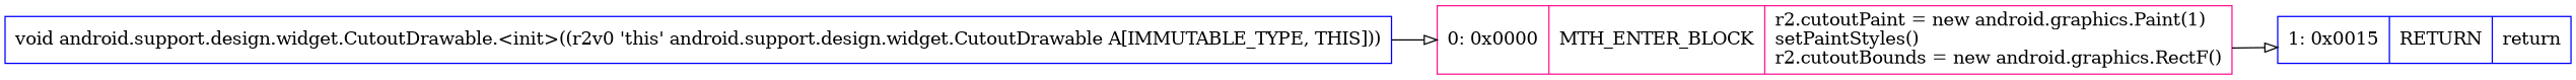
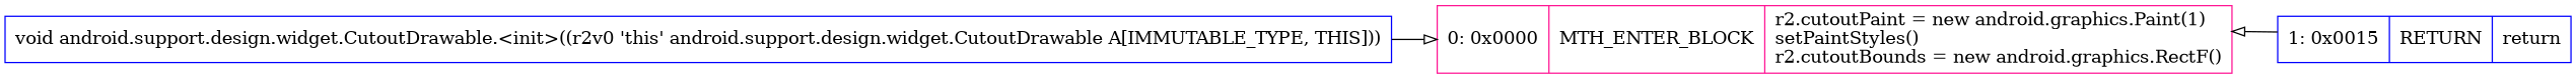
  digraph {
    rankdir=LR
    node [shape=record color=blue]
    edge [arrowhead=onormal]
    n1 [label="{0\:\ 0x0000|MTH_ENTER_BLOCK\l|r2.cutoutPaint = new android.graphics.Paint(1)\lsetPaintStyles()\lr2.cutoutBounds = new android.graphics.RectF()\l}" color=deeppink]
    n2 [label="{1\:\ 0x0015|RETURN\l|return\l}"]
    n3 [label="{void android.support.design.widget.CutoutDrawable.\<init\>((r2v0 'this' android.support.design.widget.CutoutDrawable A[IMMUTABLE_TYPE, THIS])) }"]
-   n1 -> n2
+   n2 -> n1
    n3 -> n1
  }
